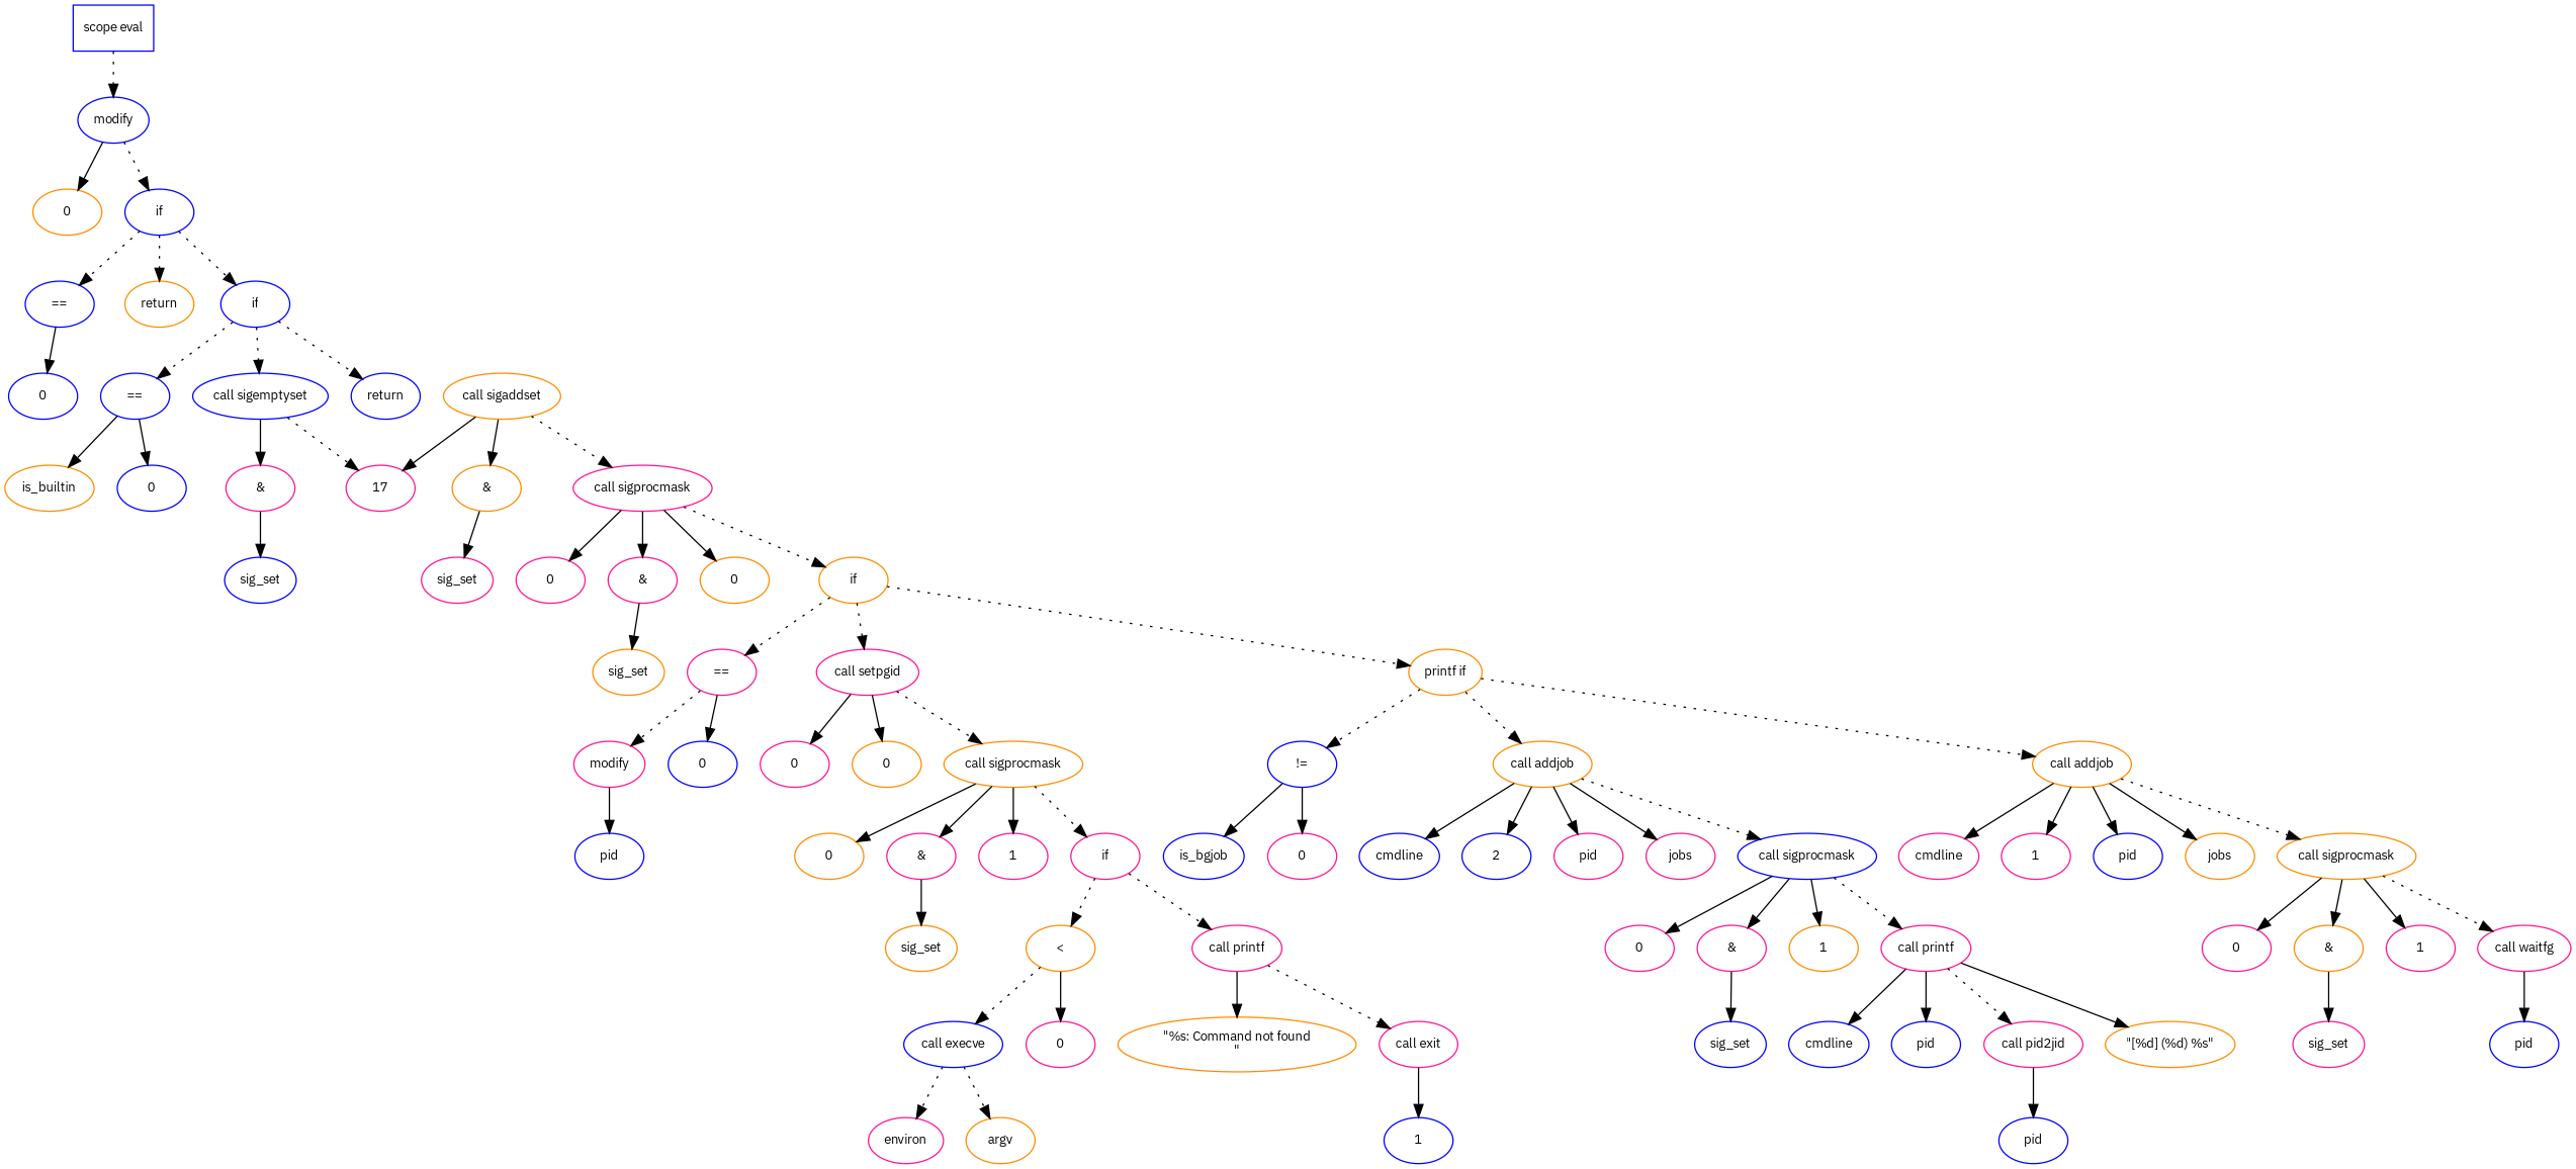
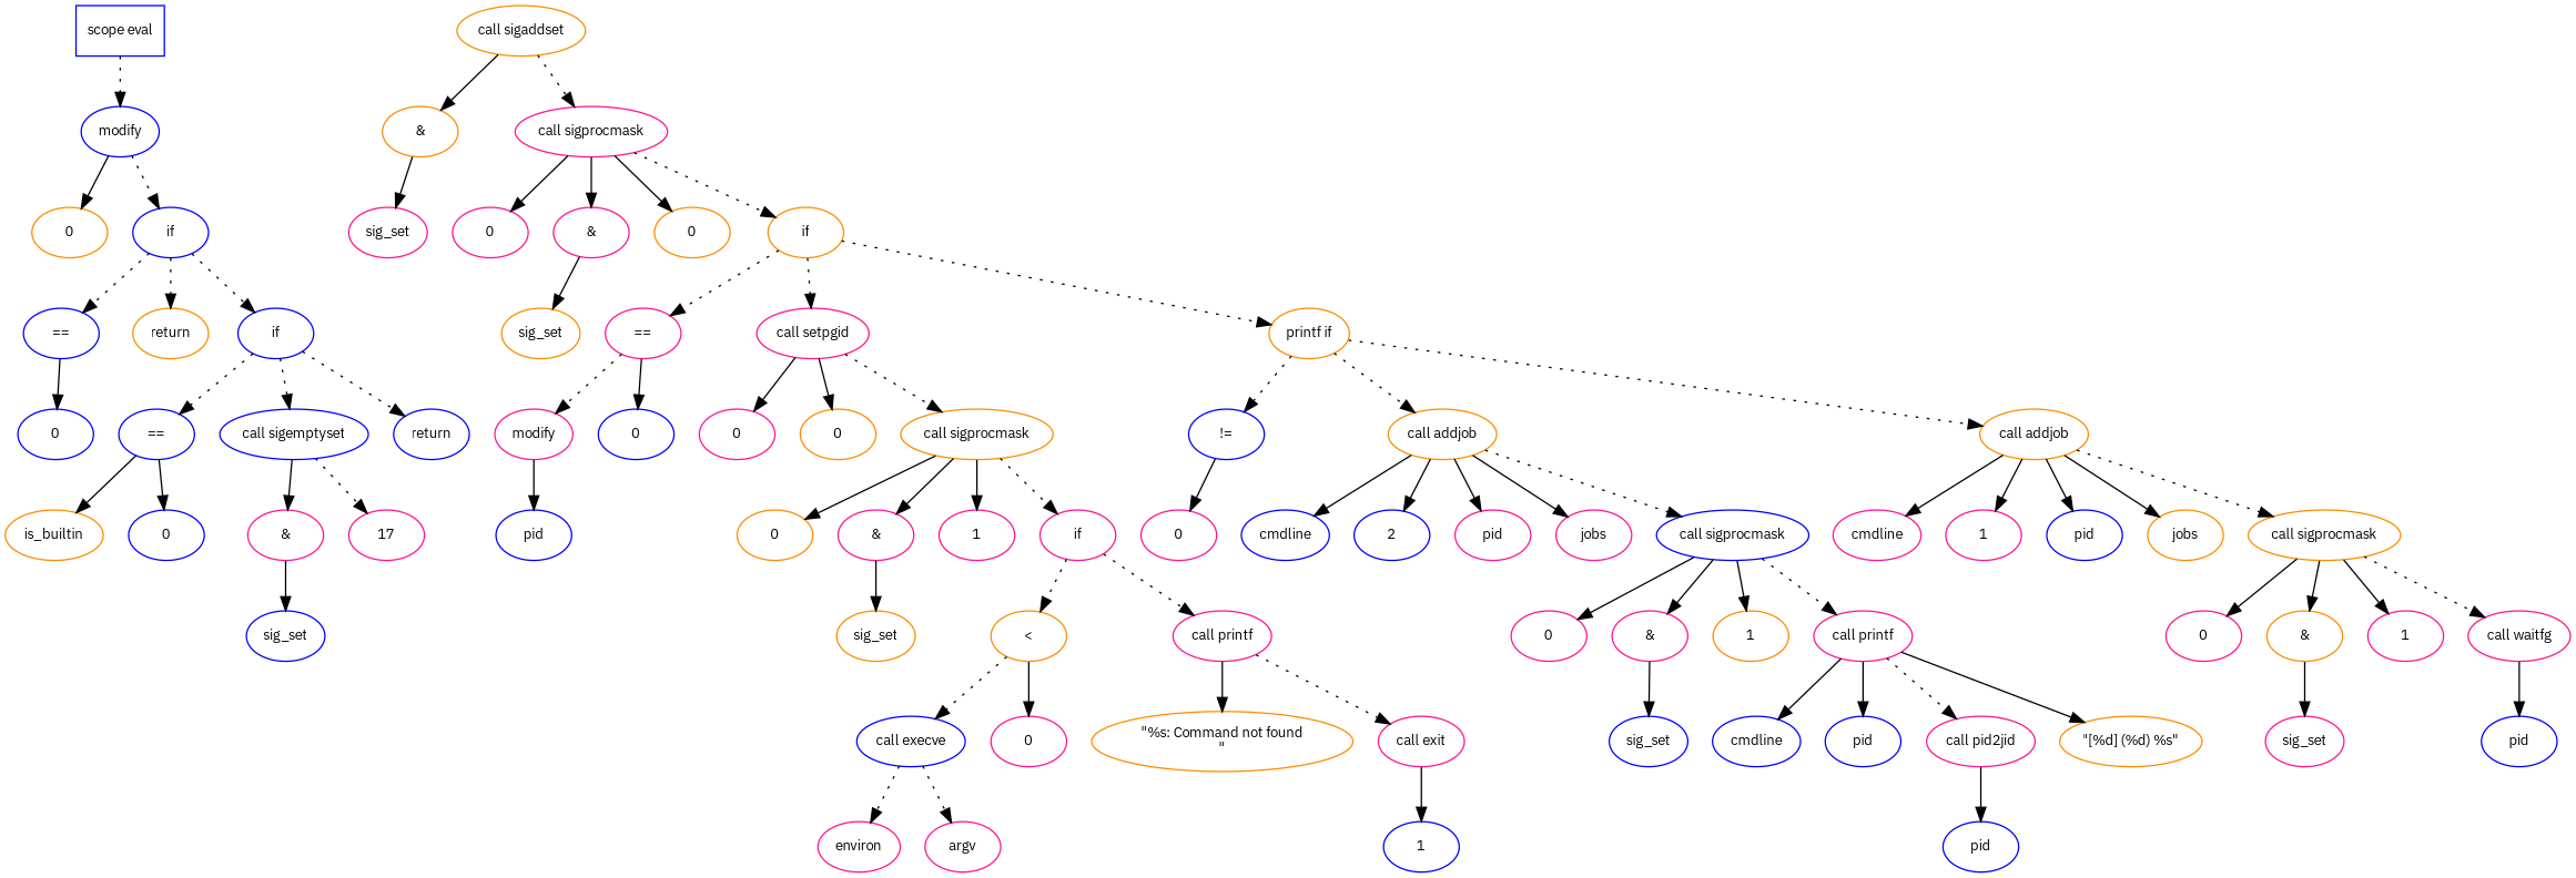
  digraph {
    fontname="IBM Plex Sans"
    fontsize=10
    node [color=deeppink fontname="IBM Plex Sans" fontsize=10 shape=ellipse]
    edge [fontname="IBM Plex Sans" fontsize=10]
    n1 [color=blue label="scope eval" shape=box]
    n2 [color=blue label=modify]
    n3 [color=darkorange label=0]
    n4 [color=blue label=if]
    n5 [color=blue label="=="]
    n6 [color=darkorange label=return]
    n7 [color=blue label=if]
    n8 [color=blue label=0]
    n9 [color=blue label="=="]
    n10 [color=blue label="call sigemptyset"]
    n11 [color=blue label=return]
    n12 [color=darkorange label=is_builtin]
    n13 [color=blue label=0]
    n14 [label="&"]
    n15 [label=17]
    n16 [color=blue label=sig_set]
    n17 [color=darkorange label="call sigaddset"]
    n18 [color=darkorange label="&"]
    n19 [label="call sigprocmask"]
    n20 [label=sig_set]
    n21 [label=0]
    n22 [label="&"]
    n23 [color=darkorange label=0]
    n24 [color=darkorange label=if]
    n25 [color=darkorange label=sig_set]
    n26 [label="=="]
    n27 [label="call setpgid"]
    n28 [color=darkorange label="printf if"]
    n29 [label=modify]
    n30 [color=blue label=0]
    n31 [label=0]
    n32 [color=darkorange label=0]
    n33 [color=darkorange label="call sigprocmask"]
    n34 [color=blue label="!="]
    n35 [color=darkorange label="call addjob"]
    n36 [color=darkorange label="call addjob"]
    n37 [color=blue label=pid]
    n38 [color=darkorange label=0]
    n39 [label="&"]
    n40 [label=1]
    n41 [label=if]
    n42 [color=darkorange label=sig_set]
    n43 [color=darkorange label="<"]
    n44 [label="call printf"]
    n45 [color=blue label="call execve"]
    n46 [label=0]
    n47 [color=darkorange label="\"%s: Command not found\n\""]
    n48 [label="call exit"]
    n49 [label=environ]
-   n50 [color=darkorange label=argv]
+   n50 [label=argv]
    n51 [color=blue label=1]
-   n52 [color=blue label=is_bgjob]
    n53 [label=0]
    n54 [color=blue label=cmdline]
    n55 [color=blue label=2]
    n56 [label=pid]
    n57 [label=jobs]
    n58 [color=blue label="call sigprocmask"]
    n59 [label=cmdline]
    n60 [label=1]
    n61 [color=blue label=pid]
    n62 [color=darkorange label=jobs]
    n63 [color=darkorange label="call sigprocmask"]
    n64 [label=0]
    n65 [label="&"]
    n66 [color=darkorange label=1]
    n67 [label="call printf"]
    n68 [color=blue label=sig_set]
    n69 [color=blue label=cmdline]
    n70 [color=blue label=pid]
    n71 [label="call pid2jid"]
    n72 [color=darkorange label="\"[%d] (%d) %s\""]
    n73 [color=blue label=pid]
    n74 [label=0]
    n75 [color=darkorange label="&"]
    n76 [label=1]
    n77 [label="call waitfg"]
    n78 [label=sig_set]
    n79 [color=blue label=pid]
    n1 -> n2 [style=dotted]
    n2 -> n3
    n2 -> n4 [style=dotted]
    n4 -> n5 [style=dotted]
    n4 -> n6 [style=dotted]
    n4 -> n7 [style=dotted]
    n5 -> n8
    n7 -> n9 [style=dotted]
    n7 -> n10 [style=dotted]
    n7 -> n11 [style=dotted]
    n9 -> n12
    n9 -> n13
    n10 -> n14
    n10 -> n15 [style=dotted]
    n14 -> n16
-   n17 -> n15
    n17 -> n18
    n17 -> n19 [style=dotted]
    n18 -> n20
    n19 -> n21
    n19 -> n22
    n19 -> n23
    n19 -> n24 [style=dotted]
    n22 -> n25
    n24 -> n26 [style=dotted]
    n24 -> n27 [style=dotted]
    n24 -> n28 [style=dotted]
    n26 -> n29 [style=dotted]
    n26 -> n30
    n27 -> n31
    n27 -> n32
    n27 -> n33 [style=dotted]
    n28 -> n34 [style=dotted]
    n28 -> n35 [style=dotted]
    n28 -> n36 [style=dotted]
    n29 -> n37
    n33 -> n38
    n33 -> n39
    n33 -> n40
    n33 -> n41 [style=dotted]
-   n34 -> n52
    n34 -> n53
    n35 -> n54
    n35 -> n55
    n35 -> n56
    n35 -> n57
    n35 -> n58 [style=dotted]
    n36 -> n59
    n36 -> n60
    n36 -> n61
    n36 -> n62
    n36 -> n63 [style=dotted]
    n39 -> n42
    n41 -> n43 [style=dotted]
    n41 -> n44 [style=dotted]
    n43 -> n45 [style=dotted]
    n43 -> n46
    n44 -> n47
    n44 -> n48 [style=dotted]
    n45 -> n49 [style=dotted]
    n45 -> n50 [style=dotted]
    n48 -> n51
    n58 -> n64
    n58 -> n65
    n58 -> n66
    n58 -> n67 [style=dotted]
    n63 -> n74
    n63 -> n75
    n63 -> n76
    n63 -> n77 [style=dotted]
    n65 -> n68
    n67 -> n69
    n67 -> n70
    n67 -> n71 [style=dotted]
    n67 -> n72
    n71 -> n73
    n75 -> n78
    n77 -> n79
  }
